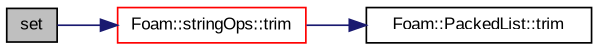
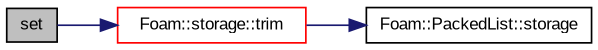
  digraph {
    fontname="Liberation Sans"
    rankdir=LR
    node [color=black fontname="Liberation Sans" fontsize=10 shape=record]
    edge [color=midnightblue fontname="Liberation Sans" fontsize=10 labelfontname=Helvetica labelfontsize=10 style=solid]
    n1 [fillcolor=grey75 fontcolor=black height=0.2 label=set style=filled width=0.4]
-   n2 [color=red height=0.2 label="Foam::stringOps::trim" width=0.4]
-   n3 [height=0.2 label="Foam::PackedList::trim" width=0.4]
+   n2 [color=red height=0.2 label="Foam::storage::trim" width=0.4]
+   n3 [height=0.2 label="Foam::PackedList::storage" width=0.4]
    n1 -> n2
    n2 -> n3
  }
